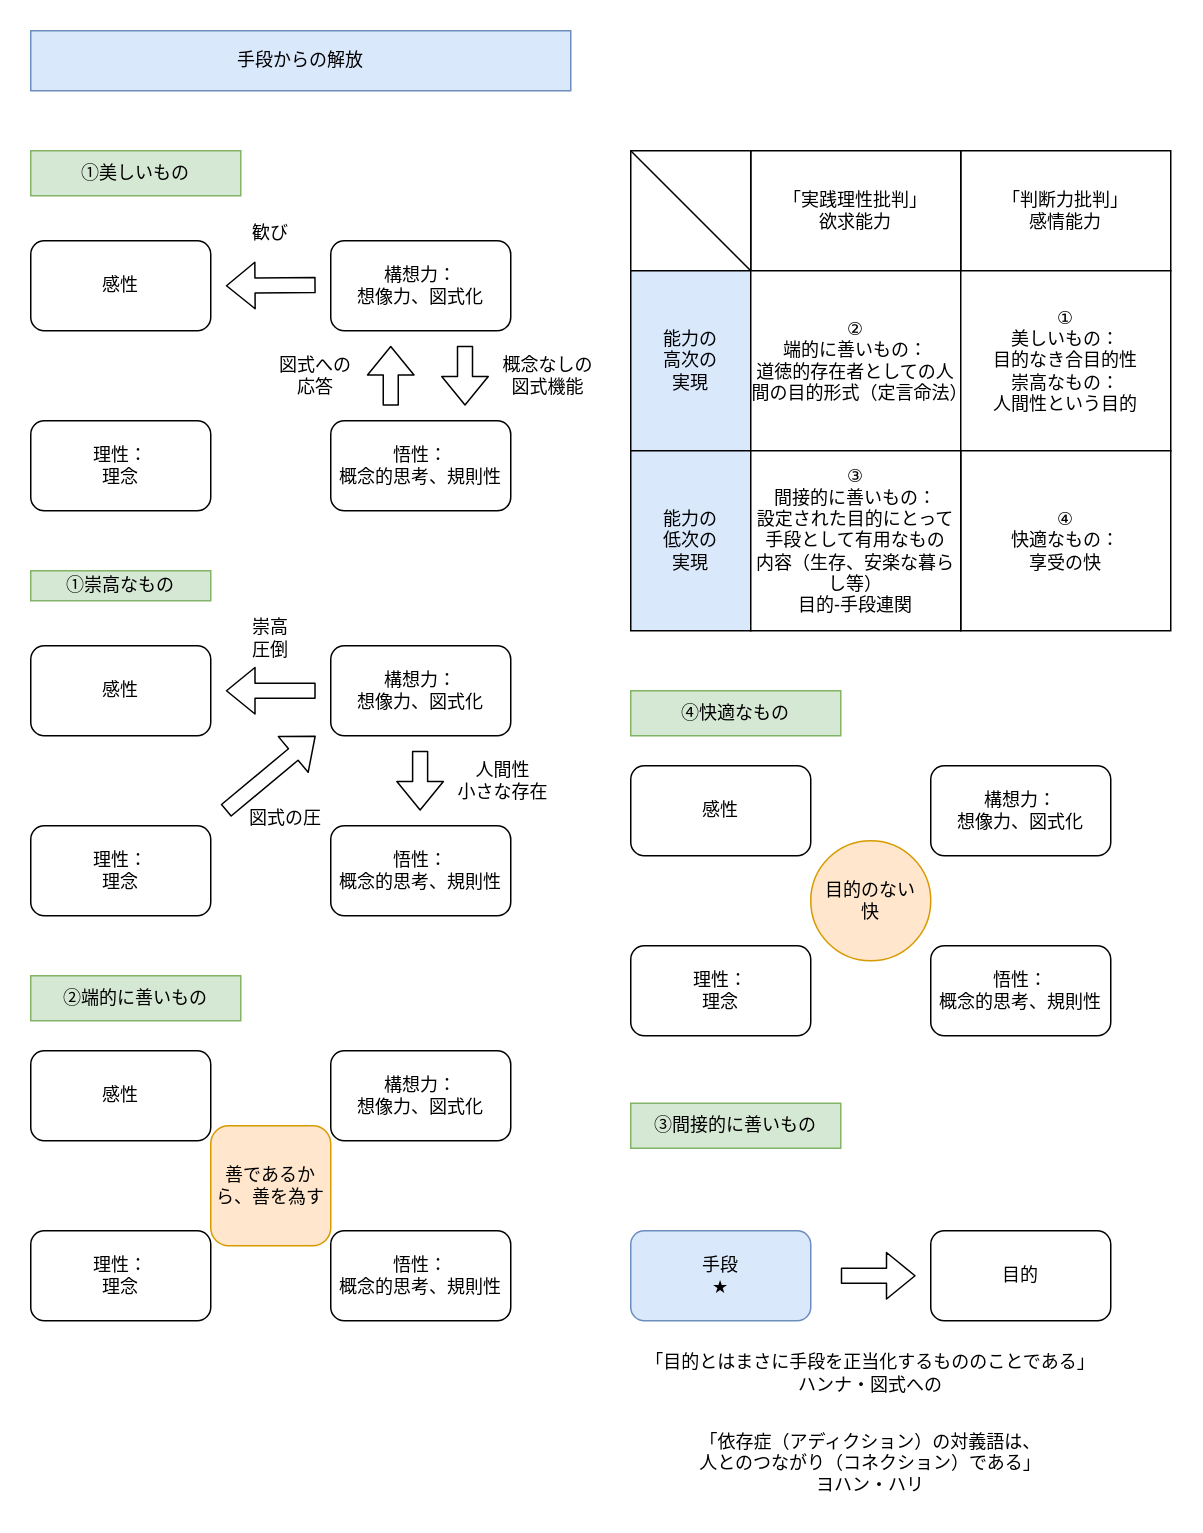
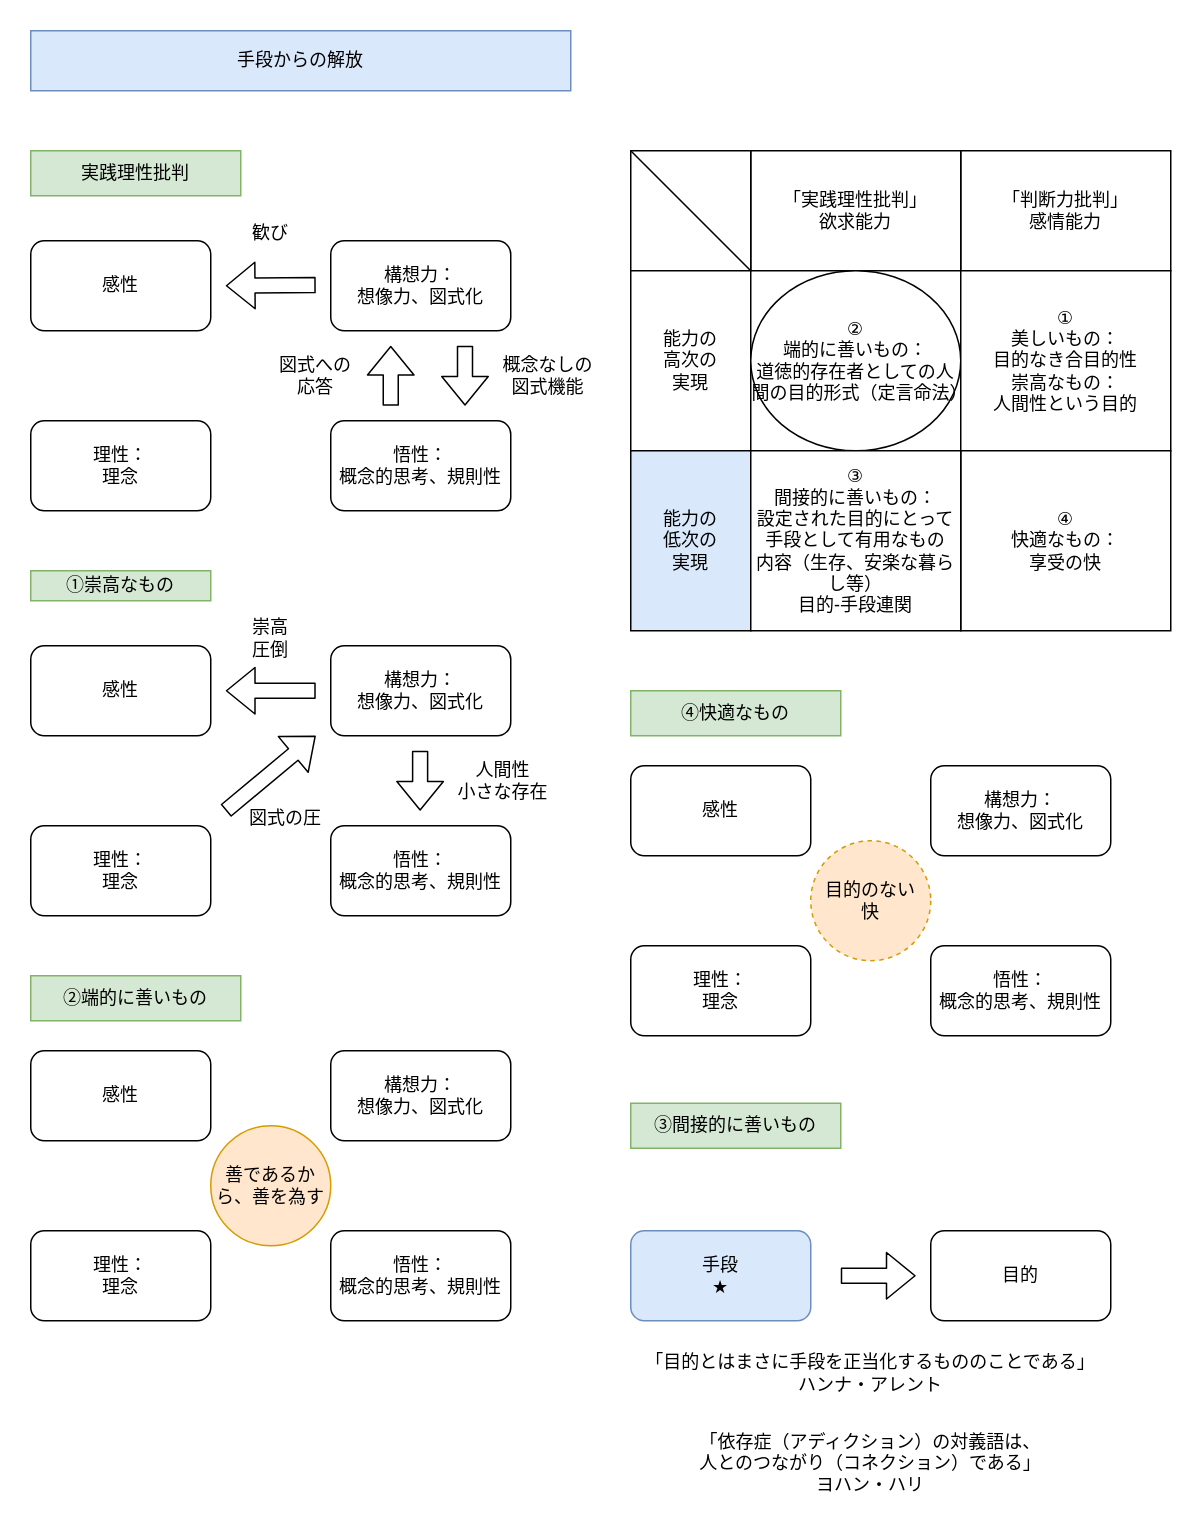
  <mxCell id="0" />
  <mxCell id="1" parent="0" />
  <mxCell id="2" value="「判断力批判」&lt;div&gt;感情能力&lt;/div&gt;" style="rounded=0;whiteSpace=wrap;html=1;" parent="1" vertex="1"><mxGeometry x="640" y="100" width="140" height="80" as="geometry" /></mxCell>
  <mxCell id="3" value="手段からの解放" style="text;html=1;align=center;verticalAlign=middle;whiteSpace=wrap;rounded=0;fillColor=#dae8fc;strokeColor=#6c8ebf;" parent="1" vertex="1"><mxGeometry x="20" y="20" width="360" height="40" as="geometry" /></mxCell>
  <mxCell id="4" value="「実践理性批判」&lt;div&gt;欲求能力&lt;/div&gt;" style="rounded=0;whiteSpace=wrap;html=1;" parent="1" vertex="1"><mxGeometry x="500" y="100" width="140" height="80" as="geometry" /></mxCell>
  <mxCell id="5" value="" style="rounded=0;whiteSpace=wrap;html=1;" parent="1" vertex="1"><mxGeometry x="420" y="100" width="80" height="80" as="geometry" /></mxCell>
- <mxCell id="6" value="能力の&lt;div&gt;高次の&lt;/div&gt;&lt;div&gt;実現&lt;/div&gt;" style="rounded=0;whiteSpace=wrap;html=1;fillColor=#dae8fc;" parent="1" vertex="1"><mxGeometry x="420" y="180" width="80" height="120" as="geometry" /></mxCell>
- <mxCell id="7" value="②&lt;div&gt;端的に善いもの：&lt;/div&gt;&lt;div&gt;道徳的存在者としての人間の目的形式（定言命法）&lt;/div&gt;" style="rounded=0;whiteSpace=wrap;html=1;" parent="1" vertex="1"><mxGeometry x="500" y="180" width="140" height="120" as="geometry" /></mxCell>
+ <mxCell id="6" value="能力の&lt;div&gt;高次の&lt;/div&gt;&lt;div&gt;実現&lt;/div&gt;" style="rounded=0;whiteSpace=wrap;html=1;" parent="1" vertex="1"><mxGeometry x="420" y="180" width="80" height="120" as="geometry" /></mxCell>
+ <mxCell id="7" value="②&lt;div&gt;端的に善いもの：&lt;/div&gt;&lt;div&gt;道徳的存在者としての人間の目的形式（定言命法）&lt;/div&gt;" style="ellipse;whiteSpace=wrap;html=1;" parent="1" vertex="1"><mxGeometry x="500" y="180" width="140" height="120" as="geometry" /></mxCell>
  <mxCell id="8" value="①&lt;div&gt;美しいもの：&lt;/div&gt;&lt;div&gt;目的なき合目的性&lt;/div&gt;&lt;div&gt;崇高なもの：&lt;/div&gt;&lt;div&gt;人間性という目的&lt;/div&gt;" style="rounded=0;whiteSpace=wrap;html=1;" parent="1" vertex="1"><mxGeometry x="640" y="180" width="140" height="120" as="geometry" /></mxCell>
  <mxCell id="9" value="④&lt;div&gt;快適なもの：&lt;/div&gt;&lt;div&gt;享受の快&lt;/div&gt;" style="rounded=0;whiteSpace=wrap;html=1;" parent="1" vertex="1"><mxGeometry x="640" y="300" width="140" height="120" as="geometry" /></mxCell>
  <mxCell id="10" value="能力の&lt;div&gt;低次の&lt;/div&gt;&lt;div&gt;実現&lt;/div&gt;" style="rounded=0;whiteSpace=wrap;html=1;fillColor=#dae8fc;" parent="1" vertex="1"><mxGeometry x="420" y="300" width="80" height="120" as="geometry" /></mxCell>
  <mxCell id="11" value="③&lt;div&gt;間接的に善いもの：&lt;/div&gt;&lt;div&gt;設定された目的にとって手段として有用なもの&lt;/div&gt;&lt;div&gt;内容（生存、安楽な暮らし等）&lt;/div&gt;&lt;div&gt;目的-手段連関&lt;/div&gt;" style="rounded=0;whiteSpace=wrap;html=1;" parent="1" vertex="1"><mxGeometry x="500" y="300" width="140" height="120" as="geometry" /></mxCell>
  <mxCell id="12" value="" style="endArrow=none;html=1;entryX=1;entryY=1;entryDx=0;entryDy=0;" parent="1" target="5" edge="1"><mxGeometry width="50" height="50" relative="1" as="geometry"><mxPoint x="420" y="100" as="sourcePoint" /><mxPoint x="470" y="160" as="targetPoint" /></mxGeometry></mxCell>
  <mxCell id="13" value="感性" style="rounded=1;whiteSpace=wrap;html=1;" parent="1" vertex="1"><mxGeometry x="20" y="160" width="120" height="60" as="geometry" /></mxCell>
  <mxCell id="14" value="構想力：&lt;div&gt;想像力、図式化&lt;/div&gt;" style="rounded=1;whiteSpace=wrap;html=1;" parent="1" vertex="1"><mxGeometry x="220" y="160" width="120" height="60" as="geometry" /></mxCell>
  <mxCell id="15" value="悟性：&lt;div&gt;概念的思考、規則性&lt;/div&gt;" style="rounded=1;whiteSpace=wrap;html=1;" parent="1" vertex="1"><mxGeometry x="220" y="280" width="120" height="60" as="geometry" /></mxCell>
  <mxCell id="16" value="理性：&lt;div&gt;理念&lt;/div&gt;" style="rounded=1;whiteSpace=wrap;html=1;" parent="1" vertex="1"><mxGeometry x="20" y="280" width="120" height="60" as="geometry" /></mxCell>
- <mxCell id="17" value="①美しいもの" style="text;html=1;align=center;verticalAlign=middle;whiteSpace=wrap;rounded=0;fillColor=#d5e8d4;strokeColor=#82b366;" parent="1" vertex="1"><mxGeometry x="20" y="100" width="140" height="30" as="geometry" /></mxCell>
+ <mxCell id="17" value="実践理性批判" style="text;html=1;align=center;verticalAlign=middle;whiteSpace=wrap;rounded=0;fillColor=#d5e8d4;strokeColor=#82b366;" parent="1" vertex="1"><mxGeometry x="20" y="100" width="140" height="30" as="geometry" /></mxCell>
  <mxCell id="18" value="" style="shape=flexArrow;endArrow=classic;html=1;" parent="1" edge="1"><mxGeometry width="50" height="50" relative="1" as="geometry"><mxPoint x="260" y="270" as="sourcePoint" /><mxPoint x="260" y="230" as="targetPoint" /></mxGeometry></mxCell>
  <mxCell id="19" value="図式への&lt;div&gt;応答&lt;/div&gt;" style="text;html=1;align=center;verticalAlign=middle;whiteSpace=wrap;rounded=0;" parent="1" vertex="1"><mxGeometry x="180" y="235" width="60" height="30" as="geometry" /></mxCell>
  <mxCell id="20" value="" style="shape=flexArrow;endArrow=classic;html=1;" parent="1" edge="1"><mxGeometry width="50" height="50" relative="1" as="geometry"><mxPoint x="309.5" y="230" as="sourcePoint" /><mxPoint x="309.5" y="270" as="targetPoint" /></mxGeometry></mxCell>
  <mxCell id="21" value="概念なしの図式機能" style="text;html=1;align=center;verticalAlign=middle;whiteSpace=wrap;rounded=0;" parent="1" vertex="1"><mxGeometry x="330" y="230" width="70" height="40" as="geometry" /></mxCell>
  <mxCell id="22" value="感性" style="rounded=1;whiteSpace=wrap;html=1;" parent="1" vertex="1"><mxGeometry x="20" y="430" width="120" height="60" as="geometry" /></mxCell>
  <mxCell id="23" value="構想力：&lt;div&gt;想像力、図式化&lt;/div&gt;" style="rounded=1;whiteSpace=wrap;html=1;" parent="1" vertex="1"><mxGeometry x="220" y="430" width="120" height="60" as="geometry" /></mxCell>
  <mxCell id="24" value="悟性：&lt;div&gt;概念的思考、規則性&lt;/div&gt;" style="rounded=1;whiteSpace=wrap;html=1;" parent="1" vertex="1"><mxGeometry x="220" y="550" width="120" height="60" as="geometry" /></mxCell>
  <mxCell id="25" value="理性：&lt;div&gt;理念&lt;/div&gt;" style="rounded=1;whiteSpace=wrap;html=1;" parent="1" vertex="1"><mxGeometry x="20" y="550" width="120" height="60" as="geometry" /></mxCell>
  <mxCell id="26" value="" style="shape=flexArrow;endArrow=classic;html=1;" parent="1" edge="1"><mxGeometry width="50" height="50" relative="1" as="geometry"><mxPoint x="279.58" y="500" as="sourcePoint" /><mxPoint x="279.58" y="540" as="targetPoint" /></mxGeometry></mxCell>
  <mxCell id="27" value="" style="shape=flexArrow;endArrow=classic;html=1;" parent="1" edge="1"><mxGeometry width="50" height="50" relative="1" as="geometry"><mxPoint x="150" y="540" as="sourcePoint" /><mxPoint x="210" y="490" as="targetPoint" /></mxGeometry></mxCell>
  <mxCell id="28" value="図式の圧" style="text;html=1;align=center;verticalAlign=middle;whiteSpace=wrap;rounded=0;" parent="1" vertex="1"><mxGeometry x="160" y="530" width="60" height="30" as="geometry" /></mxCell>
  <mxCell id="29" value="①崇高なもの" style="text;html=1;align=center;verticalAlign=middle;whiteSpace=wrap;rounded=0;fillColor=#d5e8d4;strokeColor=#82b366;" parent="1" vertex="1"><mxGeometry x="20" y="380" width="120" height="20" as="geometry" /></mxCell>
  <mxCell id="30" value="人間性&lt;div&gt;小さな存在&lt;/div&gt;" style="text;html=1;align=center;verticalAlign=middle;whiteSpace=wrap;rounded=0;" parent="1" vertex="1"><mxGeometry x="300" y="504.5" width="70" height="30" as="geometry" /></mxCell>
  <mxCell id="31" value="" style="shape=flexArrow;endArrow=classic;html=1;" parent="1" edge="1"><mxGeometry width="50" height="50" relative="1" as="geometry"><mxPoint x="210" y="460" as="sourcePoint" /><mxPoint x="150" y="460" as="targetPoint" /></mxGeometry></mxCell>
  <mxCell id="32" value="" style="shape=flexArrow;endArrow=classic;html=1;" parent="1" edge="1"><mxGeometry width="50" height="50" relative="1" as="geometry"><mxPoint x="210" y="189.58" as="sourcePoint" /><mxPoint x="150" y="190" as="targetPoint" /></mxGeometry></mxCell>
  <mxCell id="33" value="歓び" style="text;html=1;align=center;verticalAlign=middle;whiteSpace=wrap;rounded=0;" parent="1" vertex="1"><mxGeometry x="150" y="140" width="60" height="30" as="geometry" /></mxCell>
  <mxCell id="34" value="&lt;div&gt;崇高&lt;/div&gt;圧倒" style="text;html=1;align=center;verticalAlign=middle;whiteSpace=wrap;rounded=0;" parent="1" vertex="1"><mxGeometry x="150" y="410" width="60" height="30" as="geometry" /></mxCell>
  <mxCell id="35" value="感性" style="rounded=1;whiteSpace=wrap;html=1;" parent="1" vertex="1"><mxGeometry x="420" y="510" width="120" height="60" as="geometry" /></mxCell>
  <mxCell id="36" value="構想力：&lt;div&gt;想像力、図式化&lt;/div&gt;" style="rounded=1;whiteSpace=wrap;html=1;" parent="1" vertex="1"><mxGeometry x="620" y="510" width="120" height="60" as="geometry" /></mxCell>
  <mxCell id="37" value="悟性：&lt;div&gt;概念的思考、規則性&lt;/div&gt;" style="rounded=1;whiteSpace=wrap;html=1;" parent="1" vertex="1"><mxGeometry x="620" y="630" width="120" height="60" as="geometry" /></mxCell>
  <mxCell id="38" value="理性：&lt;div&gt;理念&lt;/div&gt;" style="rounded=1;whiteSpace=wrap;html=1;" parent="1" vertex="1"><mxGeometry x="420" y="630" width="120" height="60" as="geometry" /></mxCell>
  <mxCell id="39" value="④快適なもの" style="text;html=1;align=center;verticalAlign=middle;whiteSpace=wrap;rounded=0;fillColor=#d5e8d4;strokeColor=#82b366;" parent="1" vertex="1"><mxGeometry x="420" y="460" width="140" height="30" as="geometry" /></mxCell>
- <mxCell id="40" value="目的のない&lt;div&gt;快&lt;/div&gt;" style="ellipse;whiteSpace=wrap;html=1;aspect=fixed;fillColor=#ffe6cc;strokeColor=#d79b00;" parent="1" vertex="1"><mxGeometry x="540" y="560" width="80" height="80" as="geometry" /></mxCell>
+ <mxCell id="40" value="目的のない&lt;div&gt;快&lt;/div&gt;" style="ellipse;whiteSpace=wrap;html=1;aspect=fixed;fillColor=#ffe6cc;strokeColor=#d79b00;dashed=1;" parent="1" vertex="1"><mxGeometry x="540" y="560" width="80" height="80" as="geometry" /></mxCell>
  <mxCell id="41" value="感性" style="rounded=1;whiteSpace=wrap;html=1;" parent="1" vertex="1"><mxGeometry x="20" y="700" width="120" height="60" as="geometry" /></mxCell>
  <mxCell id="42" value="構想力：&lt;div&gt;想像力、図式化&lt;/div&gt;" style="rounded=1;whiteSpace=wrap;html=1;" parent="1" vertex="1"><mxGeometry x="220" y="700" width="120" height="60" as="geometry" /></mxCell>
  <mxCell id="43" value="悟性：&lt;div&gt;概念的思考、規則性&lt;/div&gt;" style="rounded=1;whiteSpace=wrap;html=1;" parent="1" vertex="1"><mxGeometry x="220" y="820" width="120" height="60" as="geometry" /></mxCell>
  <mxCell id="44" value="理性：&lt;div&gt;理念&lt;/div&gt;" style="rounded=1;whiteSpace=wrap;html=1;" parent="1" vertex="1"><mxGeometry x="20" y="820" width="120" height="60" as="geometry" /></mxCell>
  <mxCell id="45" value="②端的に善いもの" style="text;html=1;align=center;verticalAlign=middle;whiteSpace=wrap;rounded=0;fillColor=#d5e8d4;strokeColor=#82b366;" parent="1" vertex="1"><mxGeometry x="20" y="650" width="140" height="30" as="geometry" /></mxCell>
- <mxCell id="46" value="善であるから、善を為す" style="whiteSpace=wrap;html=1;aspect=fixed;fillColor=#ffe6cc;strokeColor=#d79b00;rounded=1;" parent="1" vertex="1"><mxGeometry x="140" y="750" width="80" height="80" as="geometry" /></mxCell>
+ <mxCell id="46" value="善であるから、善を為す" style="ellipse;whiteSpace=wrap;html=1;aspect=fixed;fillColor=#ffe6cc;strokeColor=#d79b00;" parent="1" vertex="1"><mxGeometry x="140" y="750" width="80" height="80" as="geometry" /></mxCell>
  <mxCell id="47" value="手段&lt;div&gt;★&lt;/div&gt;" style="rounded=1;whiteSpace=wrap;html=1;fillColor=#dae8fc;strokeColor=#6c8ebf;" parent="1" vertex="1"><mxGeometry x="420" y="820" width="120" height="60" as="geometry" /></mxCell>
  <mxCell id="48" value="目的" style="rounded=1;whiteSpace=wrap;html=1;" parent="1" vertex="1"><mxGeometry x="620" y="820" width="120" height="60" as="geometry" /></mxCell>
  <mxCell id="49" value="③間接的に善いもの" style="text;html=1;align=center;verticalAlign=middle;whiteSpace=wrap;rounded=0;fillColor=#d5e8d4;strokeColor=#82b366;" parent="1" vertex="1"><mxGeometry x="420" y="735" width="140" height="30" as="geometry" /></mxCell>
  <mxCell id="50" value="" style="shape=flexArrow;endArrow=classic;html=1;" parent="1" edge="1"><mxGeometry width="50" height="50" relative="1" as="geometry"><mxPoint x="560" y="850" as="sourcePoint" /><mxPoint x="610" y="850" as="targetPoint" /></mxGeometry></mxCell>
- <mxCell id="51" value="「目的とはまさに手段を正当化するもののことである」&lt;div&gt;ハンナ・図式への&lt;/div&gt;" style="text;html=1;align=center;verticalAlign=middle;whiteSpace=wrap;rounded=0;" parent="1" vertex="1"><mxGeometry x="420" y="890" width="320" height="50" as="geometry" /></mxCell>
+ <mxCell id="51" value="「目的とはまさに手段を正当化するもののことである」&lt;div&gt;ハンナ・アレント&lt;/div&gt;" style="text;html=1;align=center;verticalAlign=middle;whiteSpace=wrap;rounded=0;" parent="1" vertex="1"><mxGeometry x="420" y="890" width="320" height="50" as="geometry" /></mxCell>
  <mxCell id="52" value="「依存症（アディクション）の対義語は、&lt;div&gt;人とのつながり（コネクション）である」&lt;div&gt;ヨハン・ハリ&lt;/div&gt;&lt;/div&gt;" style="text;html=1;align=center;verticalAlign=middle;whiteSpace=wrap;rounded=0;" parent="1" vertex="1"><mxGeometry x="420" y="950" width="320" height="50" as="geometry" /></mxCell>
